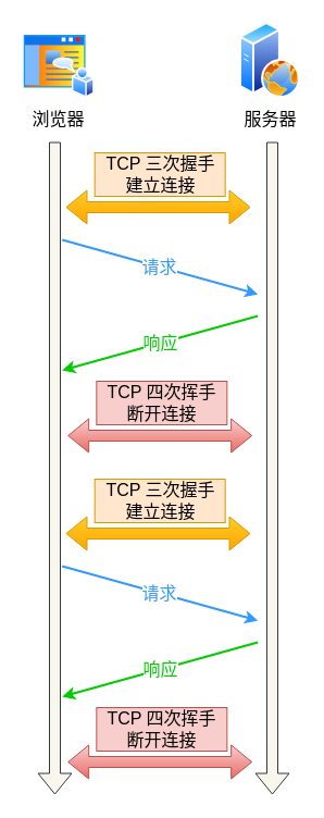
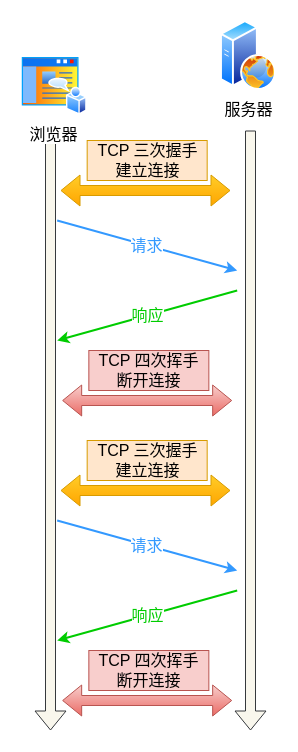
  <mxCell id="0" />
  <mxCell id="1" parent="0" />
  <mxCell id="2" value="" style="shape=flexArrow;endArrow=classic;html=1;fontSize=16;fillColor=#f9f7ed;strokeColor=#36393d;" edge="1" parent="1"><mxGeometry width="50" height="50" relative="1" as="geometry"><mxPoint x="50" y="130" as="sourcePoint" /><mxPoint x="50" y="730" as="targetPoint" /></mxGeometry></mxCell>
  <mxCell id="3" value="" style="shape=flexArrow;endArrow=classic;html=1;fontSize=16;fillColor=#f9f7ed;strokeColor=#36393d;" edge="1" parent="1"><mxGeometry width="50" height="50" relative="1" as="geometry"><mxPoint x="250" y="130" as="sourcePoint" /><mxPoint x="250" y="730" as="targetPoint" /></mxGeometry></mxCell>
  <mxCell id="4" value="请求" style="endArrow=classic;html=1;fontSize=16;fillColor=#ffff88;strokeWidth=2;strokeColor=#3399FF;fontColor=#3399FF;" edge="1" parent="1"><mxGeometry width="50" height="50" relative="1" as="geometry"><mxPoint x="56.67" y="220" as="sourcePoint" /><mxPoint x="236.67" y="270" as="targetPoint" /></mxGeometry></mxCell>
  <mxCell id="5" value="响应" style="endArrow=classic;html=1;fontSize=16;strokeWidth=2;strokeColor=#00CC00;fontColor=#00CC00;" edge="1" parent="1"><mxGeometry width="50" height="50" relative="1" as="geometry"><mxPoint x="236.67" y="290" as="sourcePoint" /><mxPoint x="56.67" y="340" as="targetPoint" /></mxGeometry></mxCell>
  <mxCell id="6" value="服务器" style="aspect=fixed;perimeter=ellipsePerimeter;html=1;align=center;shadow=0;dashed=0;spacingTop=3;image;image=img/lib/active_directory/web_server.svg;fontSize=16;" vertex="1" parent="1"><mxGeometry x="220" y="20" width="56" height="70" as="geometry" /></mxCell>
- <mxCell id="7" value="浏览器" style="aspect=fixed;perimeter=ellipsePerimeter;html=1;align=center;shadow=0;dashed=0;spacingTop=3;image;image=img/lib/active_directory/home_page.svg;fontSize=16;" vertex="1" parent="1"><mxGeometry x="20" y="30" width="66.67" height="60" as="geometry" /></mxCell>
+ <mxCell id="7" value="浏览器" style="aspect=fixed;perimeter=ellipsePerimeter;html=1;align=center;shadow=0;dashed=0;spacingTop=3;image;image=img/lib/active_directory/home_page.svg;fontSize=16;" vertex="1" parent="1"><mxGeometry x="20" y="55" width="66.67" height="60" as="geometry" /></mxCell>
  <mxCell id="8" value="" style="shape=flexArrow;endArrow=classic;startArrow=classic;html=1;fontSize=16;fillColor=#ffcd28;strokeColor=#d79b00;gradientColor=#ffa500;" edge="1" parent="1"><mxGeometry width="100" height="100" relative="1" as="geometry"><mxPoint x="60" y="190" as="sourcePoint" /><mxPoint x="230" y="190" as="targetPoint" /></mxGeometry></mxCell>
  <mxCell id="9" value="TCP 三次握手&lt;br style=&quot;font-size: 16px;&quot;&gt;建立连接" style="text;html=1;align=center;verticalAlign=middle;resizable=0;points=[];autosize=1;strokeColor=#d79b00;fontSize=16;fillColor=#ffe6cc;" vertex="1" parent="1"><mxGeometry x="86.67" y="140" width="120" height="40" as="geometry" /></mxCell>
  <mxCell id="10" value="" style="shape=flexArrow;endArrow=classic;startArrow=classic;html=1;fontSize=16;gradientColor=#ea6b66;fillColor=#f8cecc;strokeColor=#b85450;" edge="1" parent="1"><mxGeometry width="100" height="100" relative="1" as="geometry"><mxPoint x="61.67" y="400" as="sourcePoint" /><mxPoint x="231.67" y="400" as="targetPoint" /></mxGeometry></mxCell>
  <mxCell id="11" value="TCP 四次挥手&lt;br style=&quot;font-size: 16px;&quot;&gt;断开连接" style="text;html=1;align=center;verticalAlign=middle;resizable=0;points=[];autosize=1;strokeColor=#b85450;fontSize=16;fillColor=#f8cecc;" vertex="1" parent="1"><mxGeometry x="88.34" y="350" width="120" height="40" as="geometry" /></mxCell>
  <mxCell id="12" value="请求" style="endArrow=classic;html=1;fontSize=16;fillColor=#ffff88;strokeWidth=2;strokeColor=#3399FF;fontColor=#3399FF;" edge="1" parent="1"><mxGeometry width="50" height="50" relative="1" as="geometry"><mxPoint x="56.67" y="520" as="sourcePoint" /><mxPoint x="236.67" y="570" as="targetPoint" /></mxGeometry></mxCell>
  <mxCell id="13" value="响应" style="endArrow=classic;html=1;fontSize=16;strokeWidth=2;strokeColor=#00CC00;fontColor=#00CC00;" edge="1" parent="1"><mxGeometry width="50" height="50" relative="1" as="geometry"><mxPoint x="236.67" y="590" as="sourcePoint" /><mxPoint x="56.67" y="640" as="targetPoint" /></mxGeometry></mxCell>
  <mxCell id="14" value="" style="shape=flexArrow;endArrow=classic;startArrow=classic;html=1;fontSize=16;fillColor=#ffcd28;strokeColor=#d79b00;gradientColor=#ffa500;" edge="1" parent="1"><mxGeometry width="100" height="100" relative="1" as="geometry"><mxPoint x="60" y="490" as="sourcePoint" /><mxPoint x="230" y="490" as="targetPoint" /></mxGeometry></mxCell>
  <mxCell id="15" value="TCP 三次握手&lt;br style=&quot;font-size: 16px;&quot;&gt;建立连接" style="text;html=1;align=center;verticalAlign=middle;resizable=0;points=[];autosize=1;strokeColor=#d79b00;fontSize=16;fillColor=#ffe6cc;" vertex="1" parent="1"><mxGeometry x="86.67" y="440" width="120" height="40" as="geometry" /></mxCell>
  <mxCell id="16" value="" style="shape=flexArrow;endArrow=classic;startArrow=classic;html=1;fontSize=16;gradientColor=#ea6b66;fillColor=#f8cecc;strokeColor=#b85450;" edge="1" parent="1"><mxGeometry width="100" height="100" relative="1" as="geometry"><mxPoint x="61.67" y="700" as="sourcePoint" /><mxPoint x="231.67" y="700" as="targetPoint" /></mxGeometry></mxCell>
  <mxCell id="17" value="TCP 四次挥手&lt;br style=&quot;font-size: 16px;&quot;&gt;断开连接" style="text;html=1;align=center;verticalAlign=middle;resizable=0;points=[];autosize=1;strokeColor=#b85450;fontSize=16;fillColor=#f8cecc;" vertex="1" parent="1"><mxGeometry x="88.34" y="650" width="120" height="40" as="geometry" /></mxCell>
